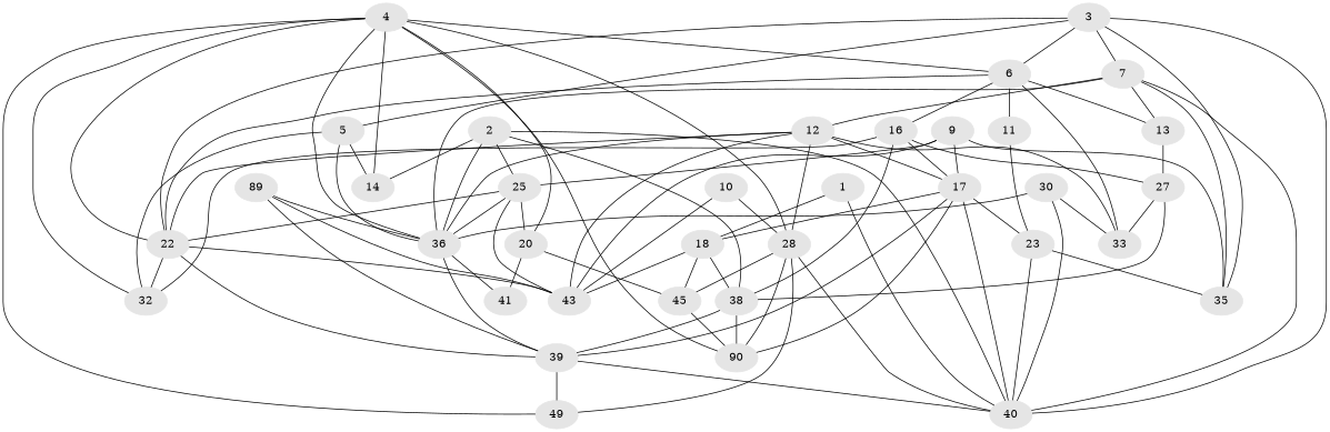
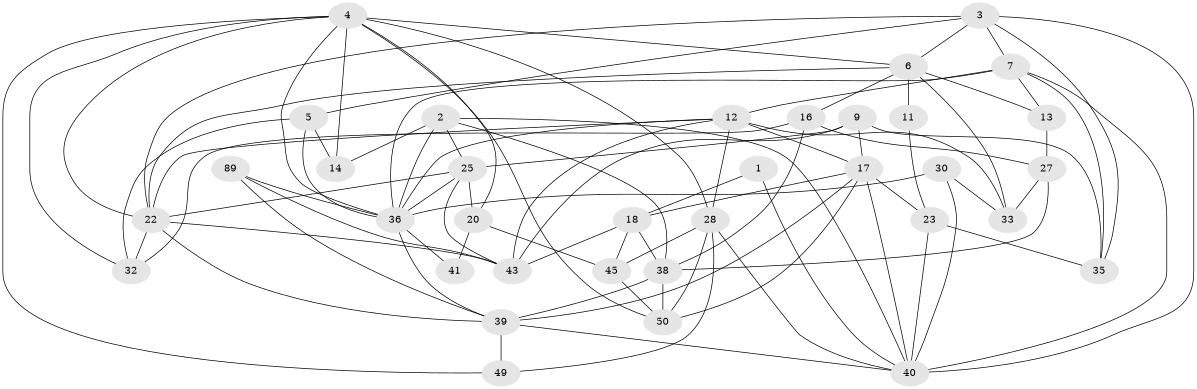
  graph {
    node [color=gray90 style=filled]
    18 [super="+42"]
    38 [super="+57"]
    43 [super="+46"]
    45
    1
    40 [super="+53"]
    2 [super="+60"]
    14
    n9 [label=25 super="+21"]
    36 [super="+55"]
    12 [super="+48"]
    22 [super="+51"]
    28 [super="+34"]
    33 [super="+56"]
    17 [super="+58"]
    20 [super="+37"]
    39 [super="+44"]
    41
-   50 [super="+59" label=90]
+   50 [super="+59"]
    3 [super="+52"]
    5 [super="+31"]
    6 [super="+47"]
    7 [super="+24"]
    35
    32
    11 [super="+19"]
    13
    16 [super="+25"]
    4 [super="+8"]
    49
    23 [super="+54"]
    27
    9 [super="+26"]
-   10
    n35 [label=89]
    30
    18 -- 38
    18 -- 43
    18 -- 45
    38 -- 39
    38 -- 50
    45 -- 50
    1 -- 18
    1 -- 40
    2 -- 38
    2 -- 40
    2 -- 14
    2 -- n9
    2 -- 36
    n9 -- 43 [weight=2]
    n9 -- 36
    n9 -- 22
    n9 -- 20
    36 -- 39
    36 -- 41
    12 -- 43
    12 -- 36
    12 -- 22
    12 -- 28
    12 -- 33
    12 -- 17
    22 -- 43
    22 -- 39
    22 -- 32
    28 -- 45
    28 -- 40
    28 -- 50
    28 -- 49
    17 -- 18
    17 -- 40
    17 -- 39
    17 -- 50
    17 -- 23
    20 -- 45
    20 -- 41
    39 -- 40
    39 -- 49
    3 -- 40
    3 -- 22
    3 -- 5
    3 -- 6
    3 -- 7
    3 -- 35
    5 -- 14
    5 -- 36
    5 -- 32
    6 -- 22
    6 -- 33
    6 -- 11 [weight=2]
    6 -- 13
    6 -- 16
    7 -- 40
    7 -- 36
    7 -- 12
    7 -- 35
    7 -- 13
    11 -- 23
    13 -- 27
    16 -- 38
-   16 -- 17
    16 -- 32
    16 -- 27
    4 -- 14
    4 -- 36
    4 -- 22
    4 -- 28
    4 -- 20
    4 -- 50
    4 -- 6
    4 -- 32
    4 -- 49
    23 -- 40 [weight=2]
    23 -- 35
    27 -- 38
    27 -- 33
    9 -- 43
    9 -- n9
    9 -- 17
    9 -- 35
-   10 -- 43 [weight=2]
-   10 -- 28
    n35 -- 43
    n35 -- 36
    n35 -- 39
    30 -- 40
    30 -- 36
    30 -- 33
  }
